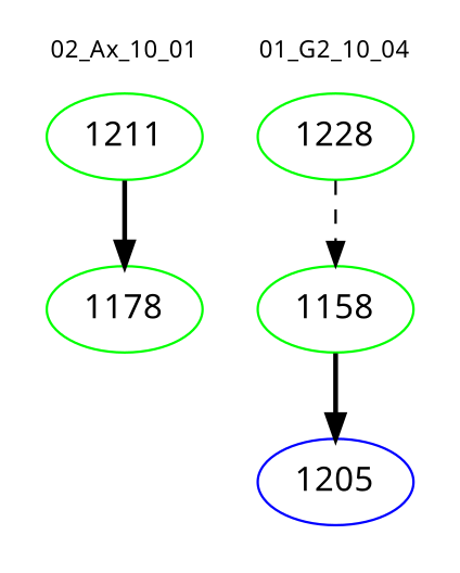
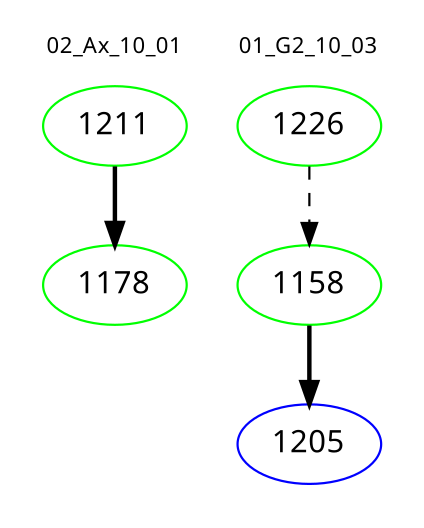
  digraph {
    fontname="Noto Sans"
    node [color=green fontname="Noto Sans"]
    edge [color=black fontname="Noto Sans" style=bold]
    n1 [label=1211]
    n2 [label=1178]
-   n3 [label=1228]
+   n3 [label=1226]
    n4 [label=1158]
    n5 [color=blue label=1205]
    subgraph cluster_1 {
      color=white
      fontsize=10
      label="02_Ax_10_01"
      n1
      n2
    }
    subgraph cluster_2 {
      color=white
      fontsize=10
-     label="01_G2_10_04"
+     label="01_G2_10_03"
      n3
      n4
      n5
    }
    n1 -> n2
    n3 -> n4 [style=dashed]
    n4 -> n5
  }
